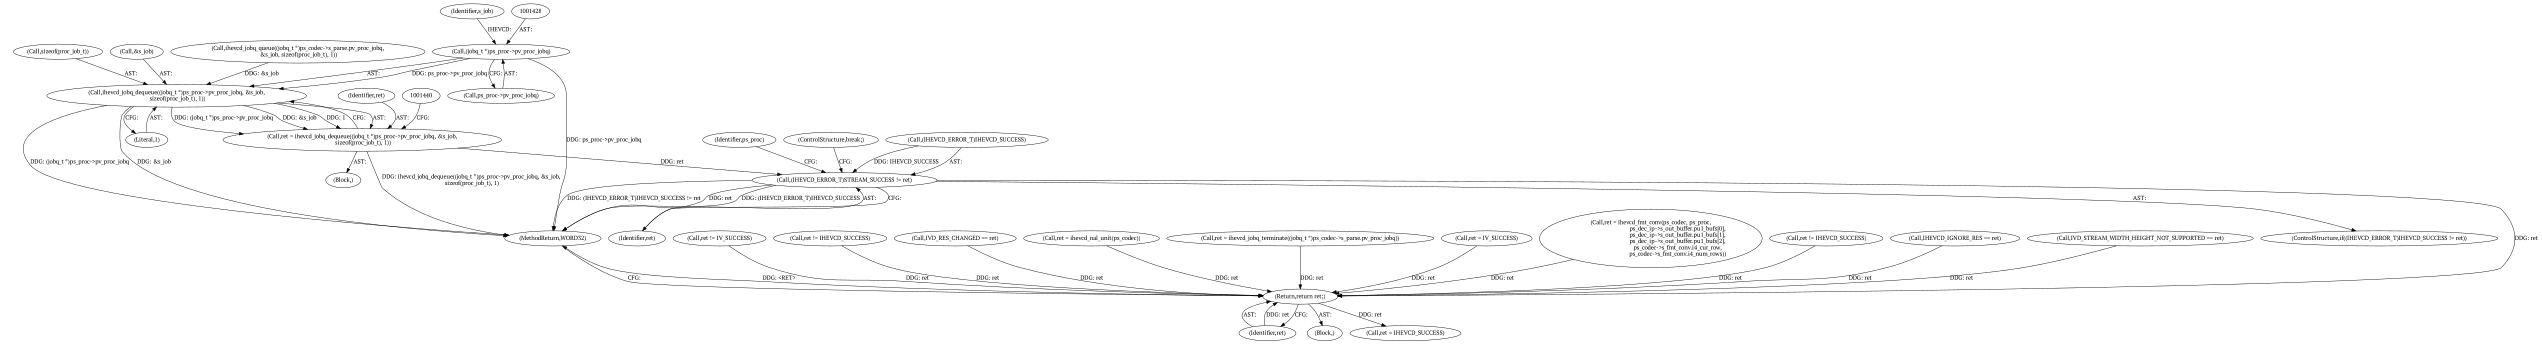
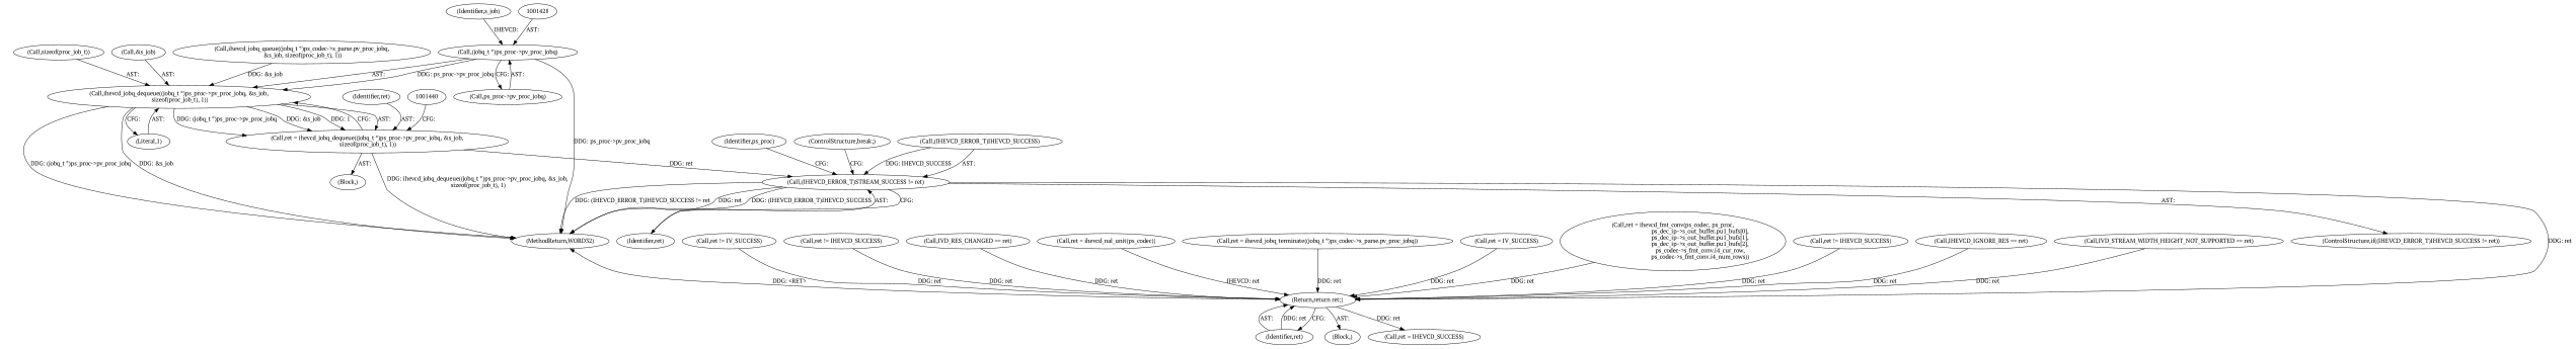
  digraph {
    fontname="PT Serif"
    node [fontname="PT Serif"]
    edge [fontname="PT Serif"]
    n1 [label="(Call,(jobq_t *)ps_proc->pv_proc_jobq)"]
    n2 [label="(Call,ihevcd_jobq_dequeue((jobq_t *)ps_proc->pv_proc_jobq, &s_job,\n sizeof(proc_job_t), 1))"]
    n3 [label="(Call,ps_proc->pv_proc_jobq)"]
    n4 [label="(MethodReturn,WORD32)"]
    n5 [label="(Call,ret = ihevcd_jobq_dequeue((jobq_t *)ps_proc->pv_proc_jobq, &s_job,\n sizeof(proc_job_t), 1))"]
    n6 [label="(Literal,1)"]
    n7 [label="(Return,return ret;)"]
    n8 [label="(Call,(IHEVCD_ERROR_T)STREAM_SUCCESS != ret)"]
    n9 [label="(Block,)"]
    n10 [label="(Identifier,ret)"]
    n11 [label="(ControlStructure,if((IHEVCD_ERROR_T)IHEVCD_SUCCESS != ret))"]
    n12 [label="(Identifier,ret)"]
    n13 [label="(Block,)"]
    n14 [label="(Call,ret = IHEVCD_SUCCESS)"]
    n15 [label="(Identifier,ps_proc)"]
    n16 [label="(Call,ret != IV_SUCCESS)"]
    n17 [label="(Call,sizeof(proc_job_t))"]
    n18 [label="(Call,ret != IHEVCD_SUCCESS)"]
    n19 [label="(Call,IVD_RES_CHANGED == ret)"]
    n20 [label="(ControlStructure,break;)"]
    n21 [label="(Identifier,ret)"]
    n22 [label="(Call,ret = ihevcd_nal_unit(ps_codec))"]
    n23 [label="(Call,ret = ihevcd_jobq_terminate((jobq_t *)ps_codec->s_parse.pv_proc_jobq))"]
    n24 [label="(Call,&s_job)"]
    n25 [label="(Call,ret = IV_SUCCESS)"]
    n26 [label="(Call,ihevcd_jobq_queue((jobq_t *)ps_codec->s_parse.pv_proc_jobq,\n &s_job, sizeof(proc_job_t), 1))"]
    n27 [label="(Call,ret = ihevcd_fmt_conv(ps_codec, ps_proc,\n                                  ps_dec_ip->s_out_buffer.pu1_bufs[0],\n                                  ps_dec_ip->s_out_buffer.pu1_bufs[1],\n                                  ps_dec_ip->s_out_buffer.pu1_bufs[2],\n                                  ps_codec->s_fmt_conv.i4_cur_row,\n                                  ps_codec->s_fmt_conv.i4_num_rows))"]
    n28 [label="(Identifier,s_job)"]
    n29 [label="(Call,ret != IHEVCD_SUCCESS)"]
    n30 [label="(Call,IHEVCD_IGNORE_RES == ret)"]
    n31 [label="(Call,(IHEVCD_ERROR_T)IHEVCD_SUCCESS)"]
    n32 [label="(Call,IVD_STREAM_WIDTH_HEIGHT_NOT_SUPPORTED == ret)"]
    1001428
    1001440
    n1 -> n2 [label="AST: "]
    n1 -> n2 [label="DDG: ps_proc->pv_proc_jobq"]
    n1 -> n3 [label="CFG: "]
    n1 -> n4 [label="DDG: ps_proc->pv_proc_jobq"]
    n2 -> n4 [label="DDG: &s_job"]
    n2 -> n4 [label="DDG: (jobq_t *)ps_proc->pv_proc_jobq"]
    n2 -> n5 [label="AST: "]
    n2 -> n5 [label="DDG: (jobq_t *)ps_proc->pv_proc_jobq"]
    n2 -> n5 [label="DDG: &s_job"]
    n2 -> n5 [label="DDG: 1"]
    n2 -> n6 [label="CFG: "]
    n3 -> n1 [label="AST: "]
-   n4 -> n7 [label="CFG: "]
    n5 -> n2 [label="CFG: "]
    n5 -> n4 [label="DDG: ihevcd_jobq_dequeue((jobq_t *)ps_proc->pv_proc_jobq, &s_job,\n sizeof(proc_job_t), 1)"]
    n5 -> n8 [label="DDG: ret"]
    n5 -> n9 [label="AST: "]
    n6 -> n2 [label="AST: "]
    n7 -> n4 [label="DDG: <RET>"]
    n7 -> n12 [label="CFG: "]
    n7 -> n13 [label="AST: "]
    n7 -> n14 [label="DDG: ret"]
    n8 -> n4 [label="DDG: (IHEVCD_ERROR_T)IHEVCD_SUCCESS"]
    n8 -> n4 [label="DDG: (IHEVCD_ERROR_T)IHEVCD_SUCCESS != ret"]
    n8 -> n4 [label="DDG: ret"]
    n8 -> n7 [label="DDG: ret"]
    n8 -> n10 [label="CFG: "]
    n8 -> n11 [label="AST: "]
    n10 -> n8 [label="AST: "]
    n12 -> n7 [label="AST: "]
    n12 -> n7 [label="DDG: ret"]
    n15 -> n8 [label="CFG: "]
    n16 -> n7 [label="DDG: ret"]
    n17 -> n2 [label="AST: "]
    n18 -> n7 [label="DDG: ret"]
    n19 -> n7 [label="DDG: ret"]
    n20 -> n8 [label="CFG: "]
    n21 -> n5 [label="AST: "]
-   n22 -> n7 [label="DDG: ret"]
+   n22 -> n7 [label="IHEVCD: ret"]
    n23 -> n7 [label="DDG: ret"]
    n24 -> n2 [label="AST: "]
    n25 -> n7 [label="DDG: ret"]
    n26 -> n2 [label="DDG: &s_job"]
    n27 -> n7 [label="DDG: ret"]
    n28 -> n1 [label="IHEVCD: "]
    n29 -> n7 [label="DDG: ret"]
    n30 -> n7 [label="DDG: ret"]
    n31 -> n8 [label="AST: "]
    n31 -> n8 [label="DDG: IHEVCD_SUCCESS"]
    n32 -> n7 [label="DDG: ret"]
    1001428 -> n1 [label="AST: "]
    1001440 -> n5 [label="CFG: "]
  }
